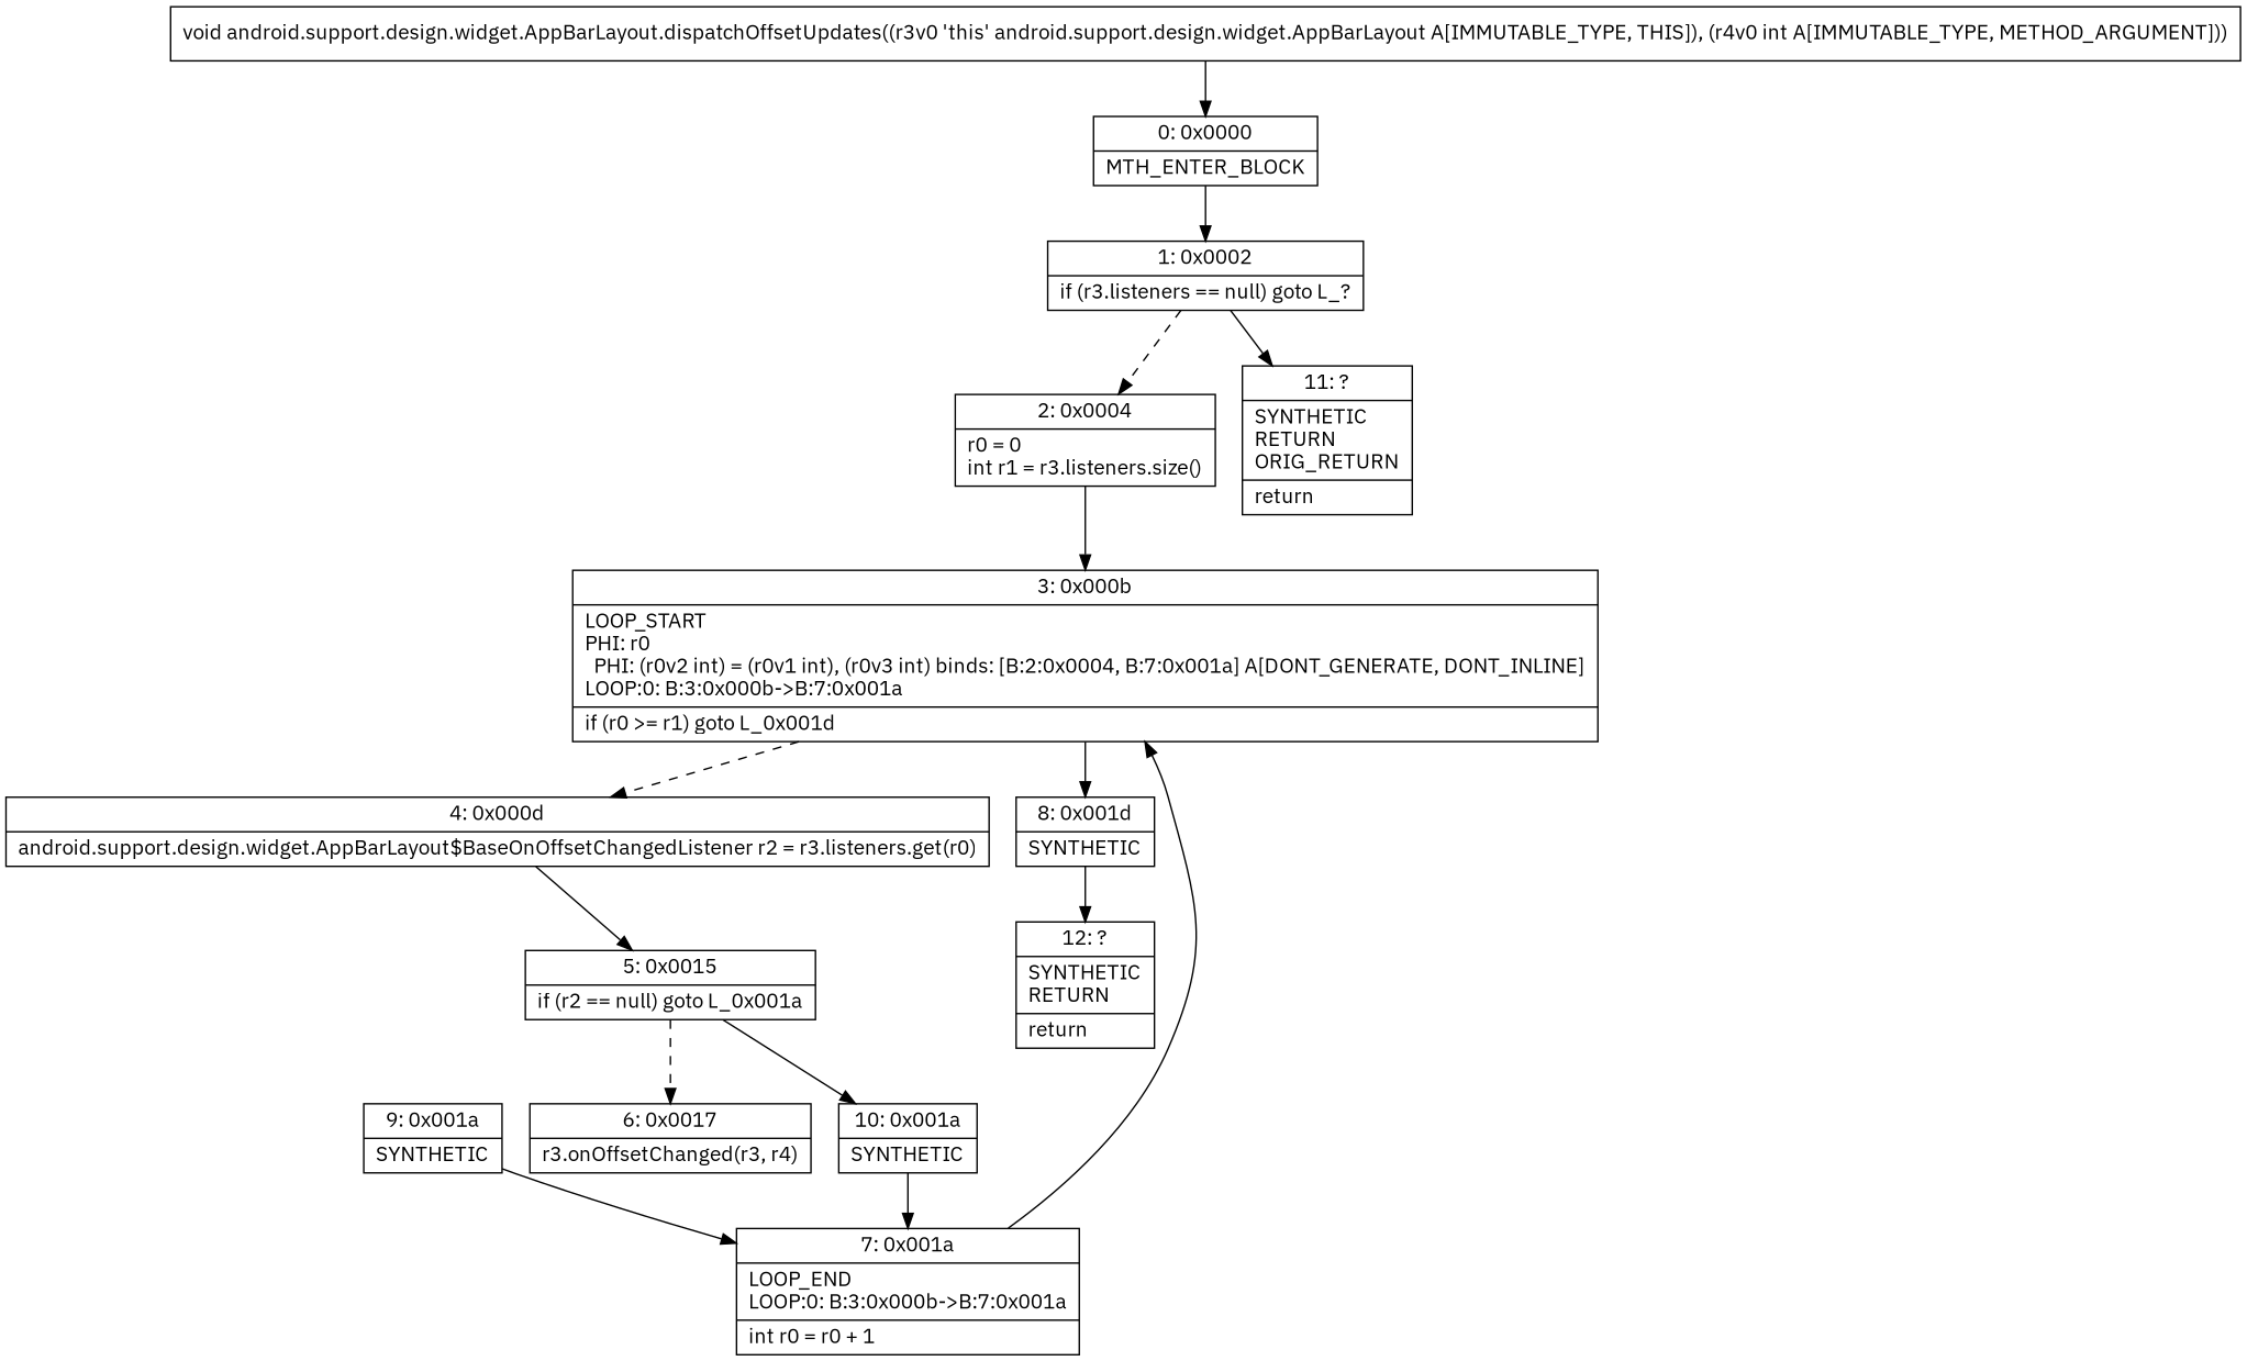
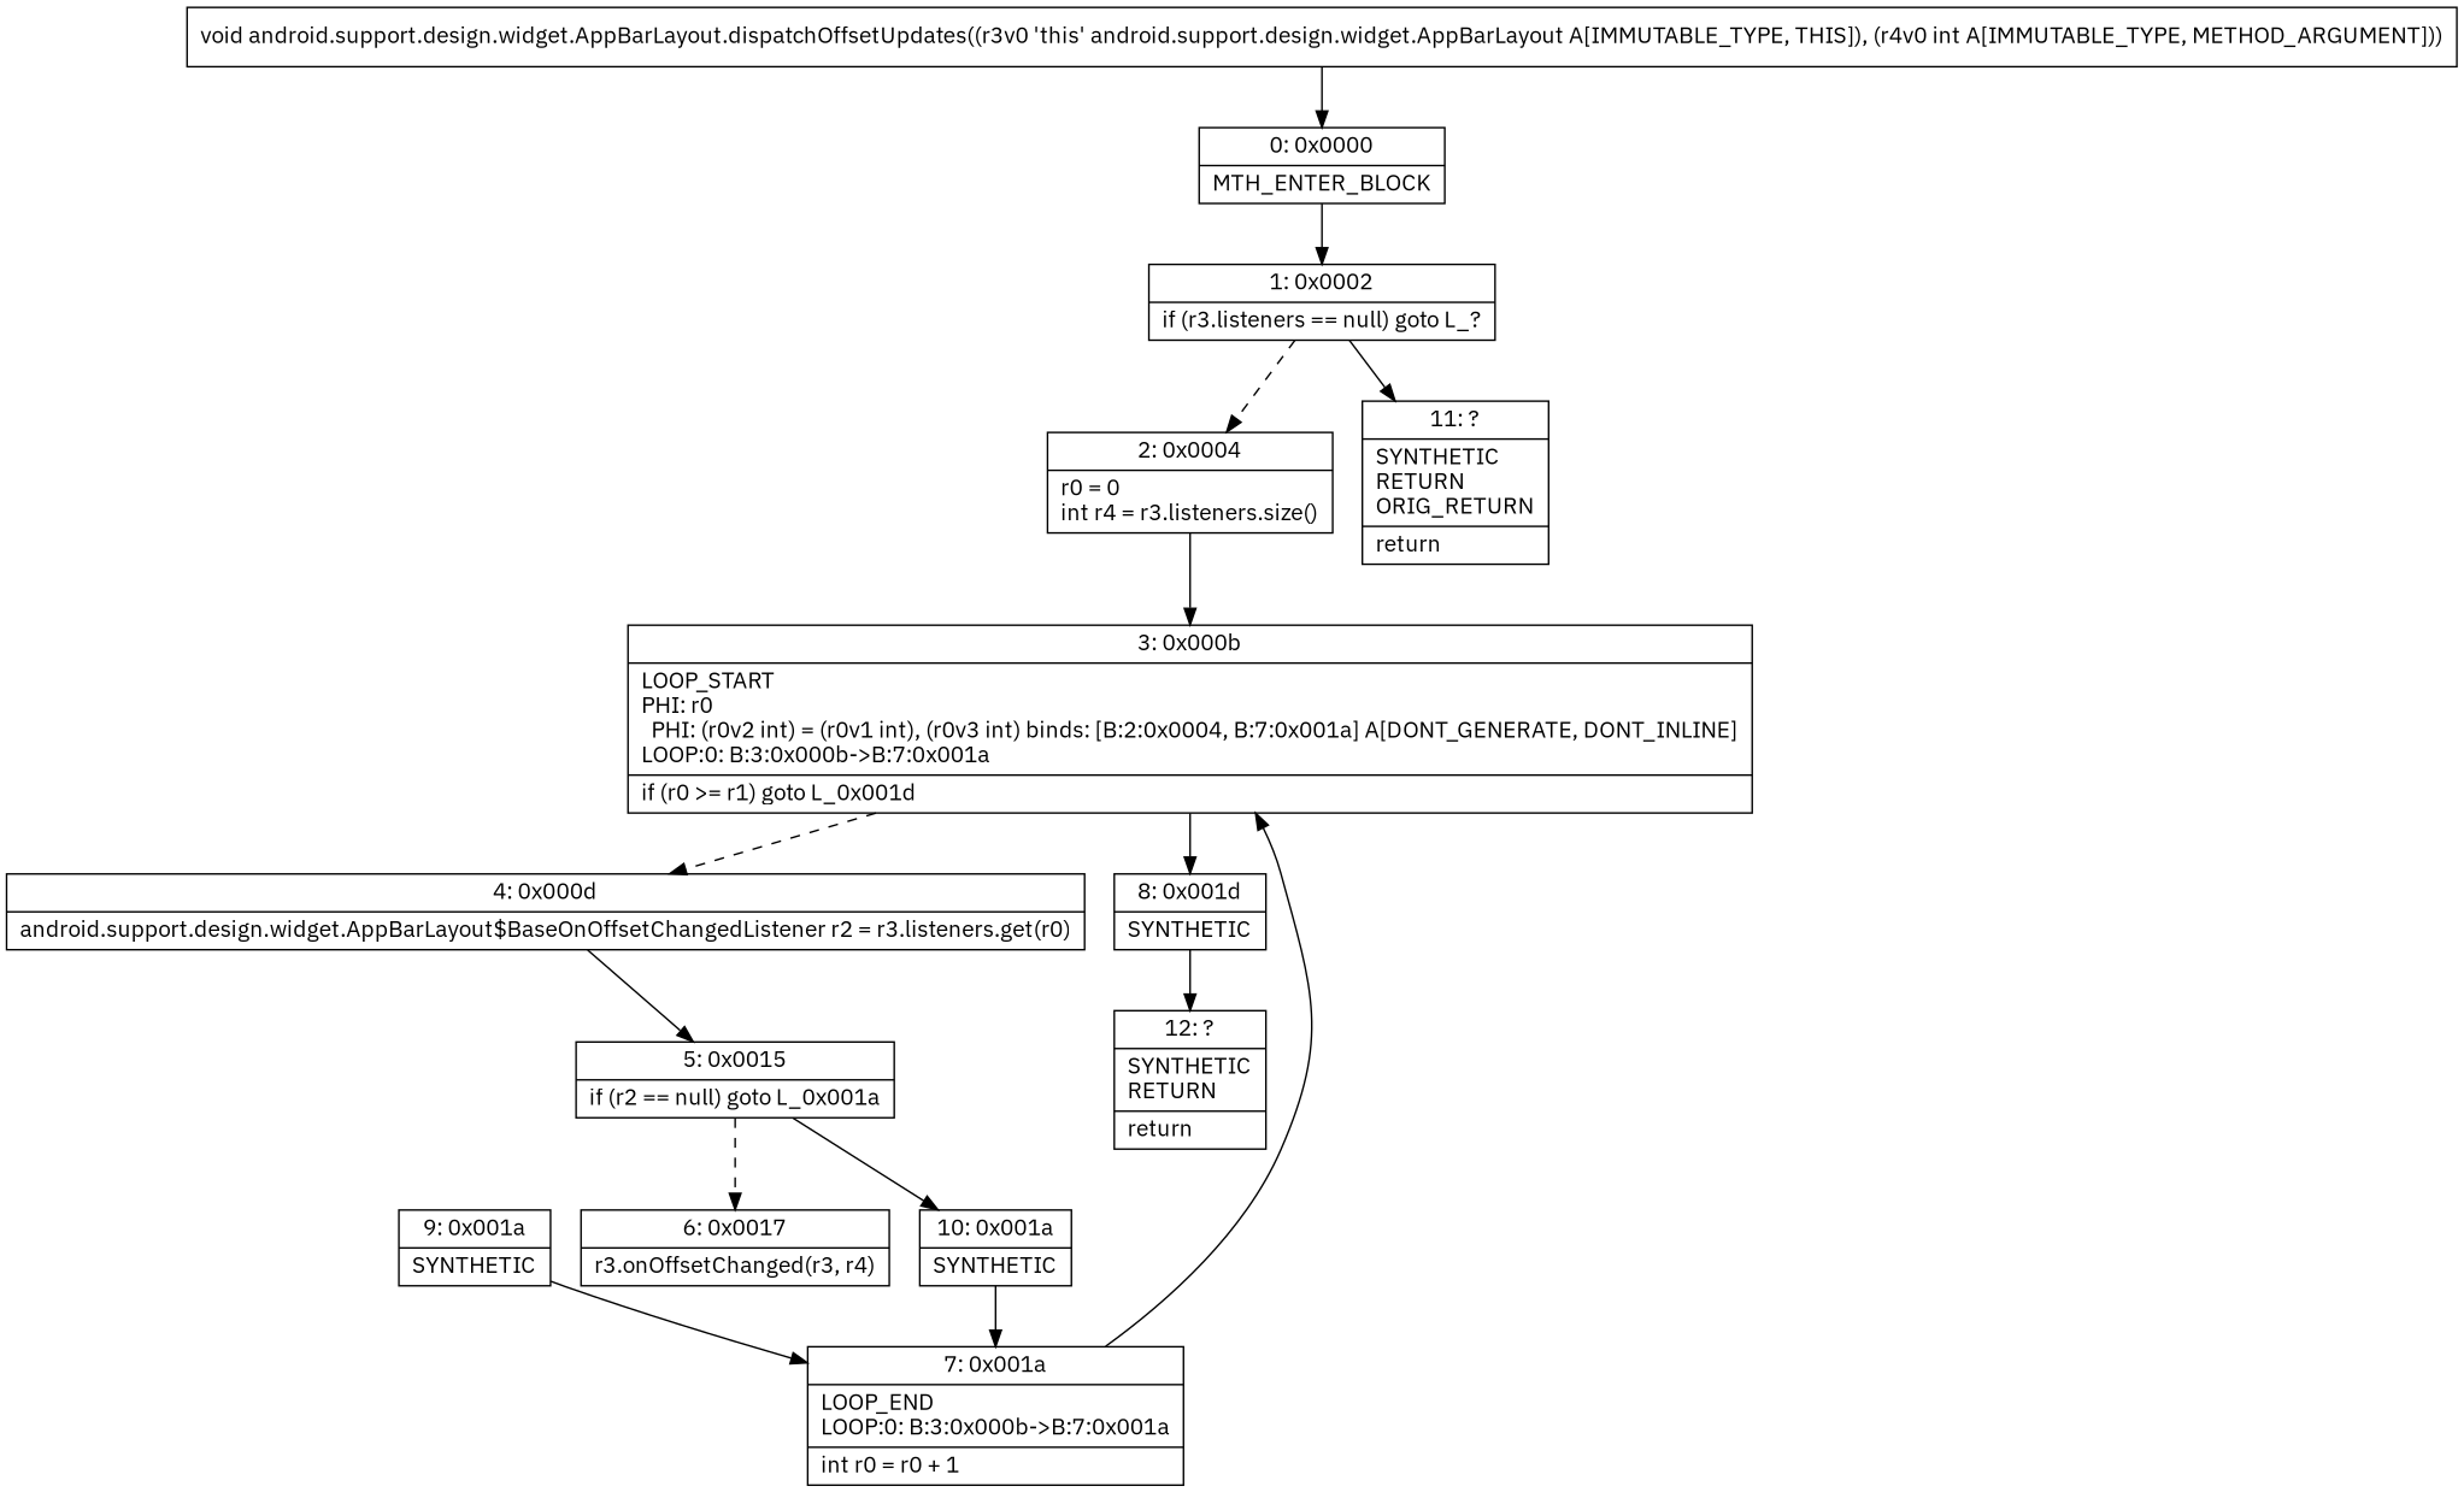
  digraph {
    fontname="IBM Plex Sans"
    node [fontname="IBM Plex Sans" shape=record]
    edge [fontname="IBM Plex Sans"]
    n1 [label="{0\:\ 0x0000|MTH_ENTER_BLOCK\l}"]
    n2 [label="{1\:\ 0x0002|if (r3.listeners == null) goto L_?\l}"]
-   n3 [label="{2\:\ 0x0004|r0 = 0\lint r1 = r3.listeners.size()\l}"]
+   n3 [label="{2\:\ 0x0004|r0 = 0\lint r4 = r3.listeners.size()\l}"]
    n4 [label="{11\:\ ?|SYNTHETIC\lRETURN\lORIG_RETURN\l|return\l}"]
    n5 [label="{3\:\ 0x000b|LOOP_START\lPHI: r0 \l  PHI: (r0v2 int) = (r0v1 int), (r0v3 int) binds: [B:2:0x0004, B:7:0x001a] A[DONT_GENERATE, DONT_INLINE]\lLOOP:0: B:3:0x000b\-\>B:7:0x001a\l|if (r0 \>= r1) goto L_0x001d\l}"]
    n6 [label="{4\:\ 0x000d|android.support.design.widget.AppBarLayout$BaseOnOffsetChangedListener r2 = r3.listeners.get(r0)\l}"]
    n7 [label="{8\:\ 0x001d|SYNTHETIC\l}"]
    n8 [label="{5\:\ 0x0015|if (r2 == null) goto L_0x001a\l}"]
    n9 [label="{12\:\ ?|SYNTHETIC\lRETURN\l|return\l}"]
    n10 [label="{6\:\ 0x0017|r3.onOffsetChanged(r3, r4)\l}"]
    n11 [label="{10\:\ 0x001a|SYNTHETIC\l}"]
    n12 [label="{7\:\ 0x001a|LOOP_END\lLOOP:0: B:3:0x000b\-\>B:7:0x001a\l|int r0 = r0 + 1\l}"]
    n13 [label="{9\:\ 0x001a|SYNTHETIC\l}"]
    n14 [label="{void android.support.design.widget.AppBarLayout.dispatchOffsetUpdates((r3v0 'this' android.support.design.widget.AppBarLayout A[IMMUTABLE_TYPE, THIS]), (r4v0 int A[IMMUTABLE_TYPE, METHOD_ARGUMENT])) }"]
    n1 -> n2
    n2 -> n3 [style=dashed]
    n2 -> n4
    n3 -> n5
    n5 -> n6 [style=dashed]
    n5 -> n7
    n6 -> n8
    n7 -> n9
    n8 -> n10 [style=dashed]
    n8 -> n11
    n11 -> n12
    n12 -> n5
    n13 -> n12
    n14 -> n1
  }
